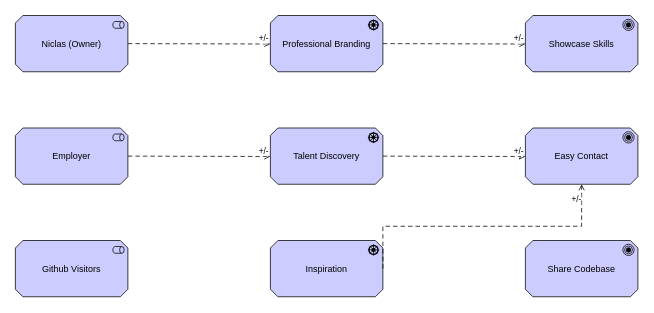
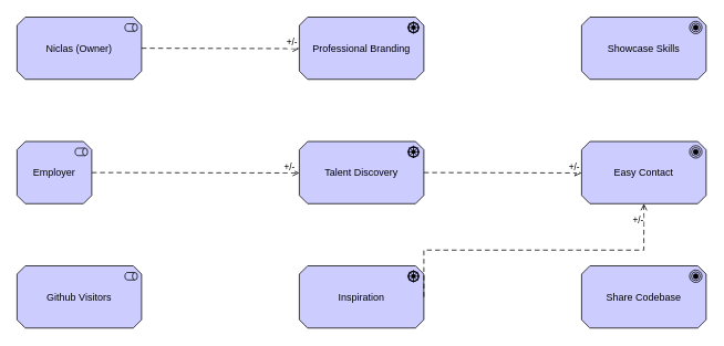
  <mxCell id="0" />
  <mxCell id="1" parent="0" />
  <mxCell id="2" value="Niclas (Owner)" style="html=1;outlineConnect=0;whiteSpace=wrap;fillColor=#CCCCFF;shape=mxgraph.archimate3.application;appType=role;archiType=oct;" vertex="1" parent="1"><mxGeometry x="20" y="20" width="150" height="75" as="geometry" /></mxCell>
- <mxCell id="3" value="Employer" style="html=1;outlineConnect=0;whiteSpace=wrap;fillColor=#CCCCFF;shape=mxgraph.archimate3.application;appType=role;archiType=oct;" vertex="1" parent="1"><mxGeometry x="20" y="170" width="150" height="75" as="geometry" /></mxCell>
+ <mxCell id="3" value="Employer" style="html=1;outlineConnect=0;whiteSpace=wrap;fillColor=#CCCCFF;shape=mxgraph.archimate3.application;appType=role;archiType=oct;" vertex="1" parent="1"><mxGeometry x="20" y="170" width="90" height="75" as="geometry" /></mxCell>
  <mxCell id="4" value="Github Visitors" style="html=1;outlineConnect=0;whiteSpace=wrap;fillColor=#CCCCFF;shape=mxgraph.archimate3.application;appType=role;archiType=oct;" vertex="1" parent="1"><mxGeometry x="20" y="320" width="150" height="75" as="geometry" /></mxCell>
  <mxCell id="5" value="Professional Branding" style="html=1;outlineConnect=0;whiteSpace=wrap;fillColor=#CCCCFF;shape=mxgraph.archimate3.application;appType=driver;archiType=oct;" vertex="1" parent="1"><mxGeometry x="360" y="20" width="150" height="75" as="geometry" /></mxCell>
  <mxCell id="6" value="Talent Discovery" style="html=1;outlineConnect=0;whiteSpace=wrap;fillColor=#CCCCFF;shape=mxgraph.archimate3.application;appType=driver;archiType=oct;" vertex="1" parent="1"><mxGeometry x="360" y="170" width="150" height="75" as="geometry" /></mxCell>
  <mxCell id="7" value="Inspiration" style="html=1;outlineConnect=0;whiteSpace=wrap;fillColor=#CCCCFF;shape=mxgraph.archimate3.application;appType=driver;archiType=oct;" vertex="1" parent="1"><mxGeometry x="360" y="320" width="150" height="75" as="geometry" /></mxCell>
  <mxCell id="8" value="Showcase Skills" style="html=1;outlineConnect=0;whiteSpace=wrap;fillColor=#CCCCFF;shape=mxgraph.archimate3.application;appType=goal;archiType=oct;" vertex="1" parent="1"><mxGeometry x="700" y="20" width="150" height="75" as="geometry" /></mxCell>
  <mxCell id="9" value="Easy Contact" style="html=1;outlineConnect=0;whiteSpace=wrap;fillColor=#CCCCFF;shape=mxgraph.archimate3.application;appType=goal;archiType=oct;" vertex="1" parent="1"><mxGeometry x="700" y="170" width="150" height="75" as="geometry" /></mxCell>
  <mxCell id="10" value="Share Codebase" style="html=1;outlineConnect=0;whiteSpace=wrap;fillColor=#CCCCFF;shape=mxgraph.archimate3.application;appType=goal;archiType=oct;" vertex="1" parent="1"><mxGeometry x="700" y="320" width="150" height="75" as="geometry" /></mxCell>
  <mxCell id="11" value="+/-" style="edgeStyle=elbowEdgeStyle;html=1;endArrow=open;elbow=vertical;endFill=0;dashed=1;dashPattern=6 4;rounded=0;exitX=1;exitY=0.5;exitDx=0;exitDy=0;exitPerimeter=0;entryX=0;entryY=0.5;entryDx=0;entryDy=0;entryPerimeter=0;" edge="1" parent="1"><mxGeometry x="0.895" y="7" relative="1" as="geometry"><mxPoint x="170" y="57.5" as="sourcePoint" /><mxPoint x="360" y="57.5" as="targetPoint" /><mxPoint as="offset" /></mxGeometry></mxCell>
  <mxCell id="12" value="+/-" style="edgeStyle=elbowEdgeStyle;html=1;endArrow=open;elbow=vertical;endFill=0;dashed=1;dashPattern=6 4;rounded=0;exitX=1;exitY=0.5;exitDx=0;exitDy=0;exitPerimeter=0;entryX=0;entryY=0.5;entryDx=0;entryDy=0;entryPerimeter=0;" edge="1" parent="1" source="3" target="6"><mxGeometry x="0.895" y="7" relative="1" as="geometry"><mxPoint x="250" y="120" as="sourcePoint" /><mxPoint x="440" y="120" as="targetPoint" /><mxPoint as="offset" /></mxGeometry></mxCell>
  <mxCell id="13" value="+/-" style="edgeStyle=elbowEdgeStyle;html=1;endArrow=open;elbow=vertical;endFill=0;dashed=1;dashPattern=6 4;rounded=0;exitX=1;exitY=0.5;exitDx=0;exitDy=0;exitPerimeter=0;" edge="1" parent="1" source="7" target="9"><mxGeometry x="0.895" y="7" relative="1" as="geometry"><mxPoint x="540" y="400.17" as="sourcePoint" /><mxPoint x="730" y="400.17" as="targetPoint" /><mxPoint as="offset" /></mxGeometry></mxCell>
  <mxCell id="14" value="+/-" style="edgeStyle=elbowEdgeStyle;html=1;endArrow=classic;elbow=vertical;endFill=0;dashed=1;dashPattern=6 4;rounded=0;exitX=1;exitY=0.5;exitDx=0;exitDy=0;exitPerimeter=0;entryX=0;entryY=0.5;entryDx=0;entryDy=0;entryPerimeter=0;" edge="1" parent="1" source="6" target="9"><mxGeometry x="0.895" y="7" relative="1" as="geometry"><mxPoint x="630" y="260" as="sourcePoint" /><mxPoint x="820" y="260" as="targetPoint" /><mxPoint as="offset" /></mxGeometry></mxCell>
- <mxCell id="15" value="+/-" style="edgeStyle=elbowEdgeStyle;html=1;endArrow=open;elbow=vertical;endFill=0;dashed=1;dashPattern=6 4;rounded=0;exitX=1;exitY=0.5;exitDx=0;exitDy=0;exitPerimeter=0;entryX=0;entryY=0.5;entryDx=0;entryDy=0;entryPerimeter=0;" edge="1" parent="1" source="5" target="8"><mxGeometry x="0.895" y="7" relative="1" as="geometry"><mxPoint x="570" y="120" as="sourcePoint" /><mxPoint x="760" y="120" as="targetPoint" /><mxPoint as="offset" /></mxGeometry></mxCell>
